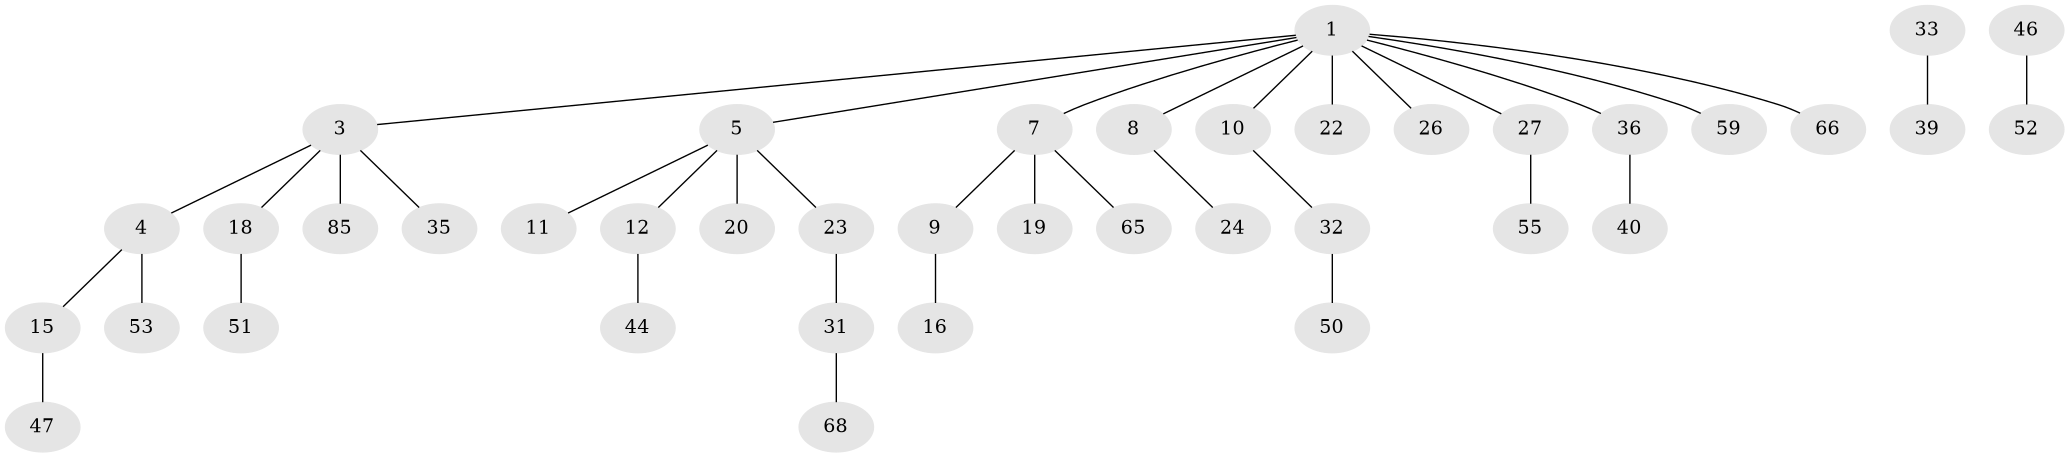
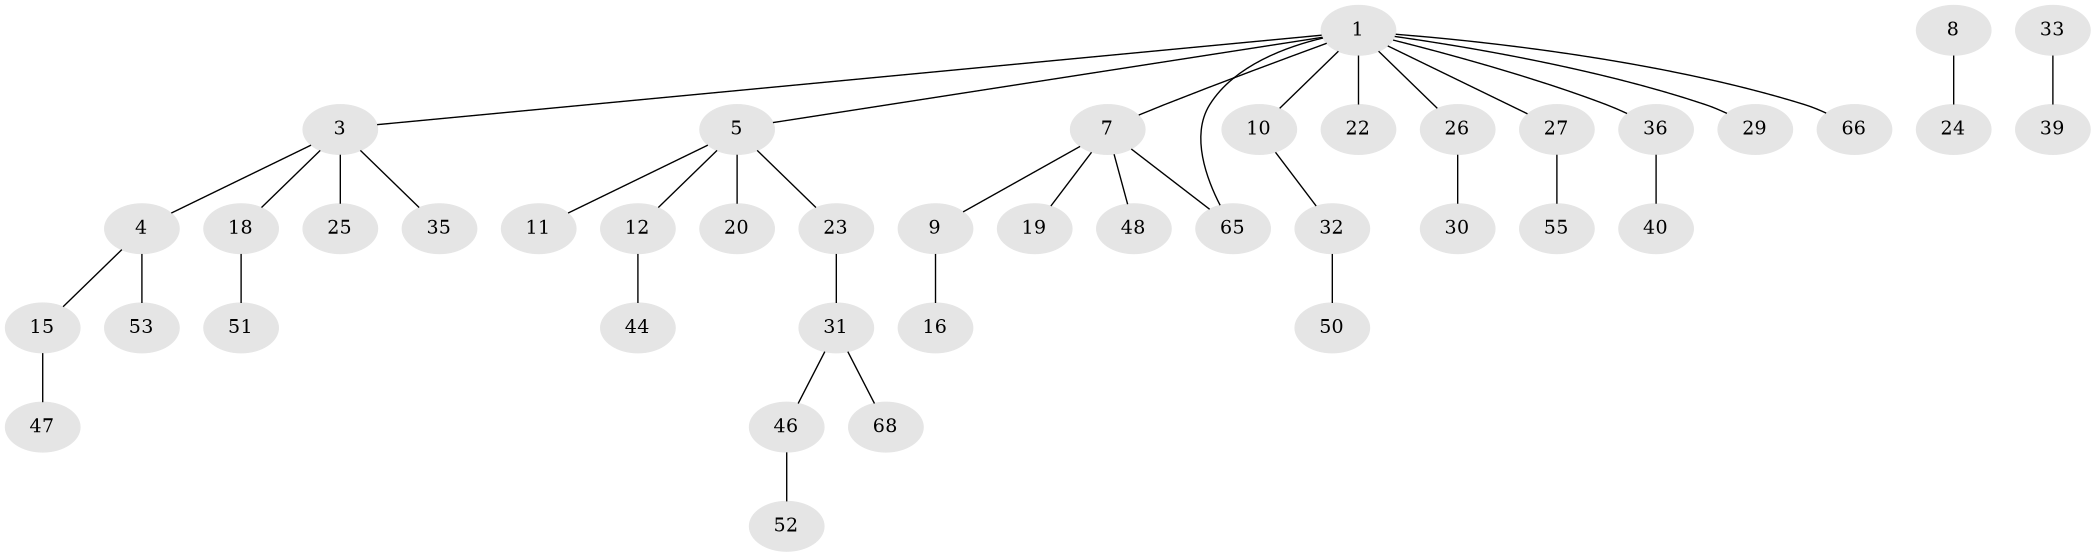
  graph {
    node [color=gray90 style=filled]
    1 [super="+2"]
    3 [super="+17"]
    5 [super="+6+38"]
    7 [super="+37"]
    8
    10 [super="+13"]
    22
    26
    27
    36
-   59 [super="+70"]
+   59 [super="+70" label=29]
    66
    4
    18
-   25 [super="+54" label=85]
+   25 [super="+54"]
    35 [super="+45"]
    11
    12 [super="+21"]
    20 [super="+41+57"]
    23
    9 [super="+14"]
    19 [super="+34"]
+   48 [super="+62"]
    65
    24
    32
+   30
    55
    40 [super="+69"]
    15
    53 [super="+67"]
    51
    47
    44
    31
    16 [super="+28"]
    50 [super="+64"]
    33
    39
    46 [super="+49"]
    68
    52
    1 -- 3
    1 -- 5
    1 -- 7
-   1 -- 8
+   1 -- 65
    1 -- 10
    1 -- 22
    1 -- 26
    1 -- 27
    1 -- 36
    1 -- 59
    1 -- 66
    3 -- 4
    3 -- 18
    3 -- 25
    3 -- 35
    5 -- 11
    5 -- 12
    5 -- 20
    5 -- 23
    7 -- 9
    7 -- 19
+   7 -- 48
    7 -- 65
    8 -- 24
    10 -- 32
+   26 -- 30
    27 -- 55
    36 -- 40
    4 -- 15
    4 -- 53
    18 -- 51
    12 -- 44
    23 -- 31
    9 -- 16
    32 -- 50
    15 -- 47
+   31 -- 46
    31 -- 68
    33 -- 39
    46 -- 52
  }
